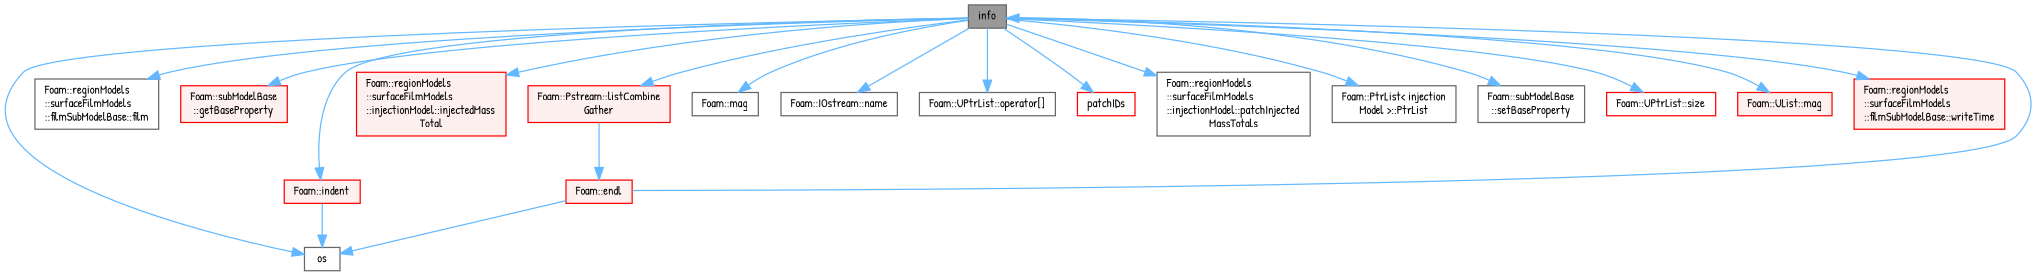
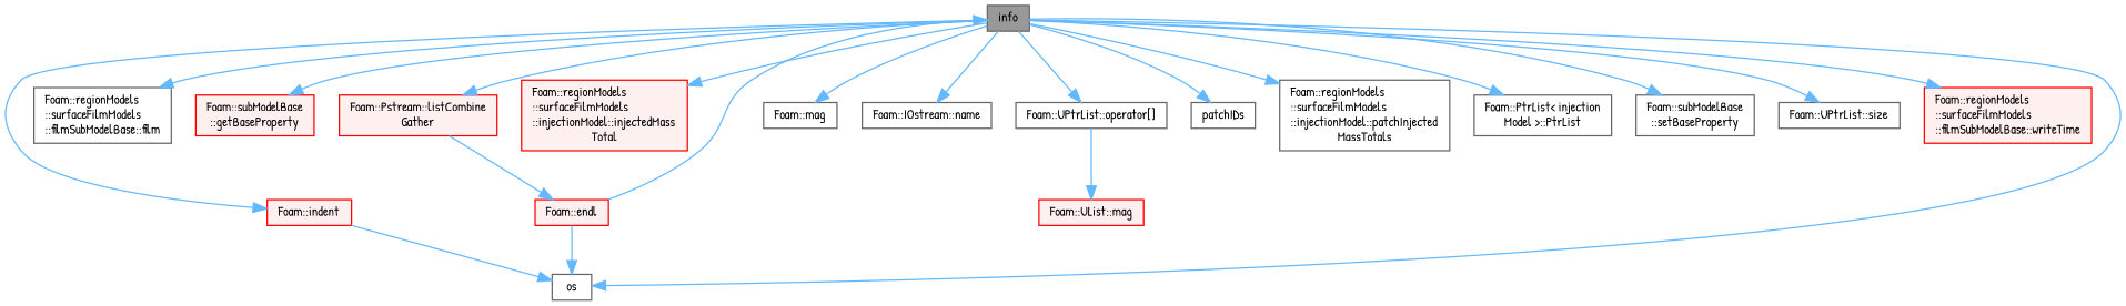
  digraph {
    fontname="Patrick Hand"
    rankdir=TB
    node [color=grey40 fillcolor=white fontname="Patrick Hand" fontsize=10 shape=box style=filled]
    edge [color=steelblue1 fontname="Patrick Hand" fontsize=10 labelfontname=Helvetica labelfontsize=10 style=solid]
    n1 [color=gray40 fillcolor=grey60 fontcolor=black height=0.2 label=info width=0.4]
    n2 [height=0.2 label=os width=0.4]
    n3 [height=0.2 label="Foam::regionModels\l::surfaceFilmModels\l::filmSubModelBase::film" width=0.4]
    n4 [color=red fillcolor="#FFF0F0" height=0.2 label="Foam::subModelBase\l::getBaseProperty" width=0.4]
    n5 [color=red fillcolor="#FFF0F0" height=0.2 label="Foam::indent" width=0.4]
    n6 [color=red fillcolor="#FFF0F0" height=0.2 label="Foam::regionModels\l::surfaceFilmModels\l::injectionModel::injectedMass\lTotal" width=0.4]
    n7 [color=red fillcolor="#FFF0F0" height=0.2 label="Foam::Pstream::listCombine\lGather" width=0.4]
    n8 [height=0.2 label="Foam::mag" width=0.4]
    n9 [height=0.2 label="Foam::IOstream::name" width=0.4]
    n10 [height=0.2 label="Foam::UPtrList::operator[]" width=0.4]
-   n11 [color=red height=0.2 label=patchIDs width=0.4]
+   n11 [height=0.2 label=patchIDs width=0.4]
    n12 [height=0.2 label="Foam::regionModels\l::surfaceFilmModels\l::injectionModel::patchInjected\lMassTotals" width=0.4]
    n13 [height=0.2 label="Foam::PtrList\< injection\lModel \>::PtrList" width=0.4]
    n14 [height=0.2 label="Foam::subModelBase\l::setBaseProperty" width=0.4]
-   n15 [color=red height=0.2 label="Foam::UPtrList::size" width=0.4]
+   n15 [height=0.2 label="Foam::UPtrList::size" width=0.4]
    n16 [color=red fillcolor="#FFF0F0" height=0.2 label="Foam::UList::mag" width=0.4]
    n17 [color=red fillcolor="#FFF0F0" height=0.2 label="Foam::regionModels\l::surfaceFilmModels\l::filmSubModelBase::writeTime" width=0.4]
    n18 [color=red fillcolor="#FFF0F0" height=0.2 label="Foam::endl" width=0.4]
    n1 -> n2
    n1 -> n3
    n1 -> n4
    n1 -> n5
    n1 -> n6
    n1 -> n7
    n1 -> n8
    n1 -> n9
    n1 -> n10
    n1 -> n11
    n1 -> n12
    n1 -> n13
    n1 -> n14
    n1 -> n15
-   n1 -> n16
+   n10 -> n16
    n1 -> n17
    n5 -> n2
    n7 -> n18
    n18 -> n1
    n18 -> n2
  }
